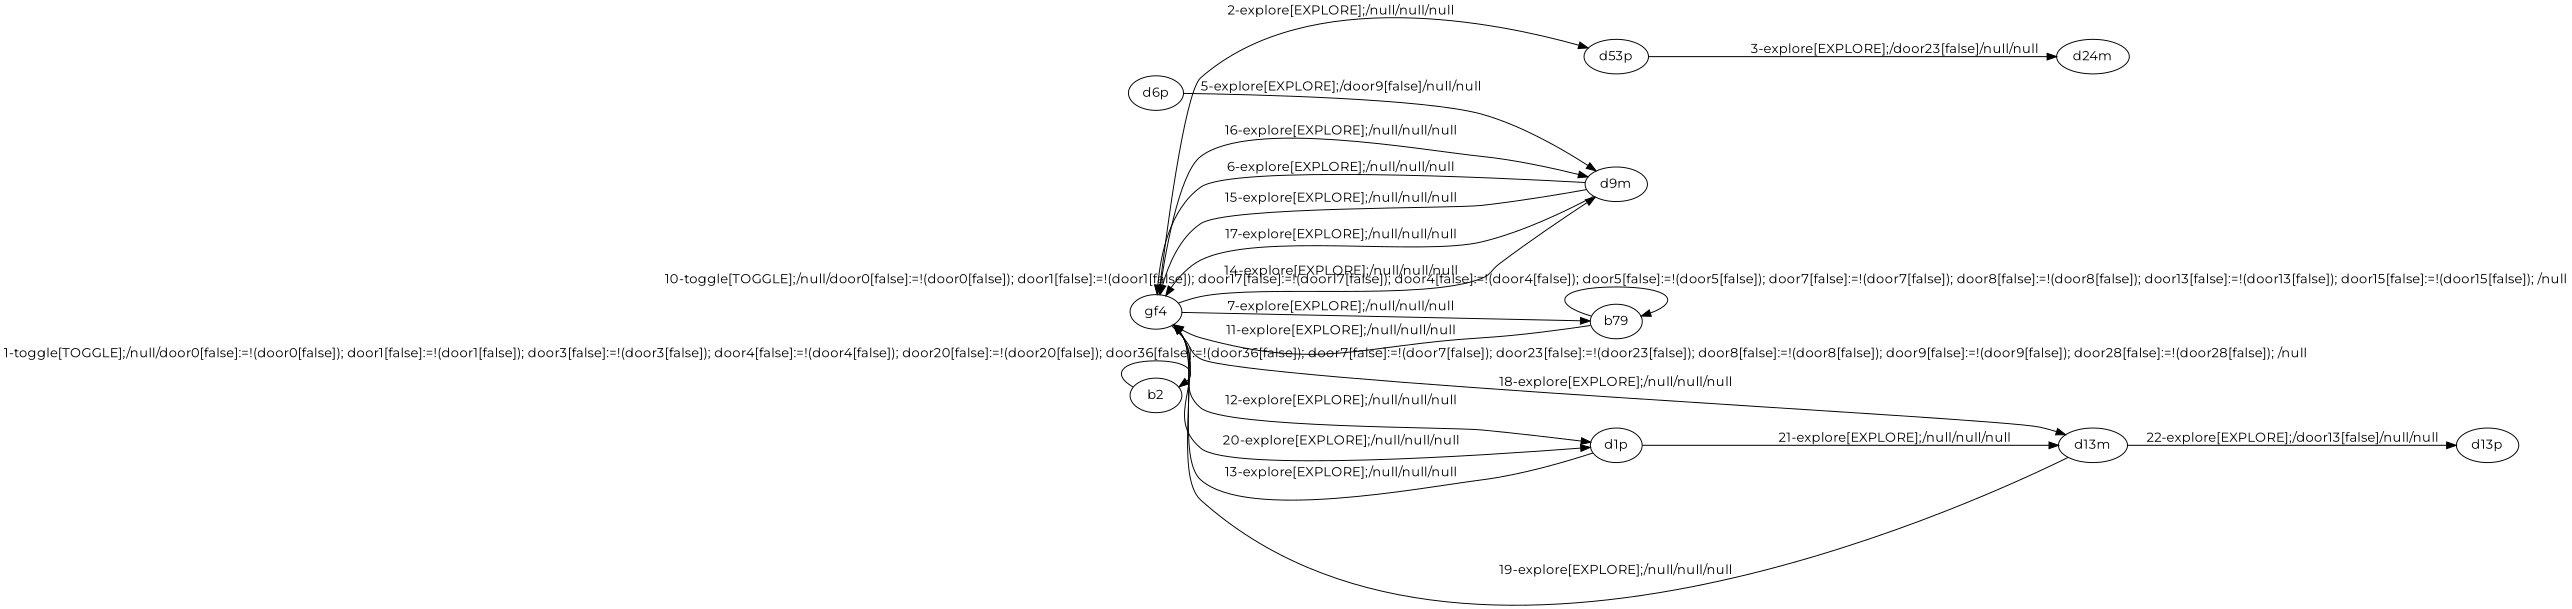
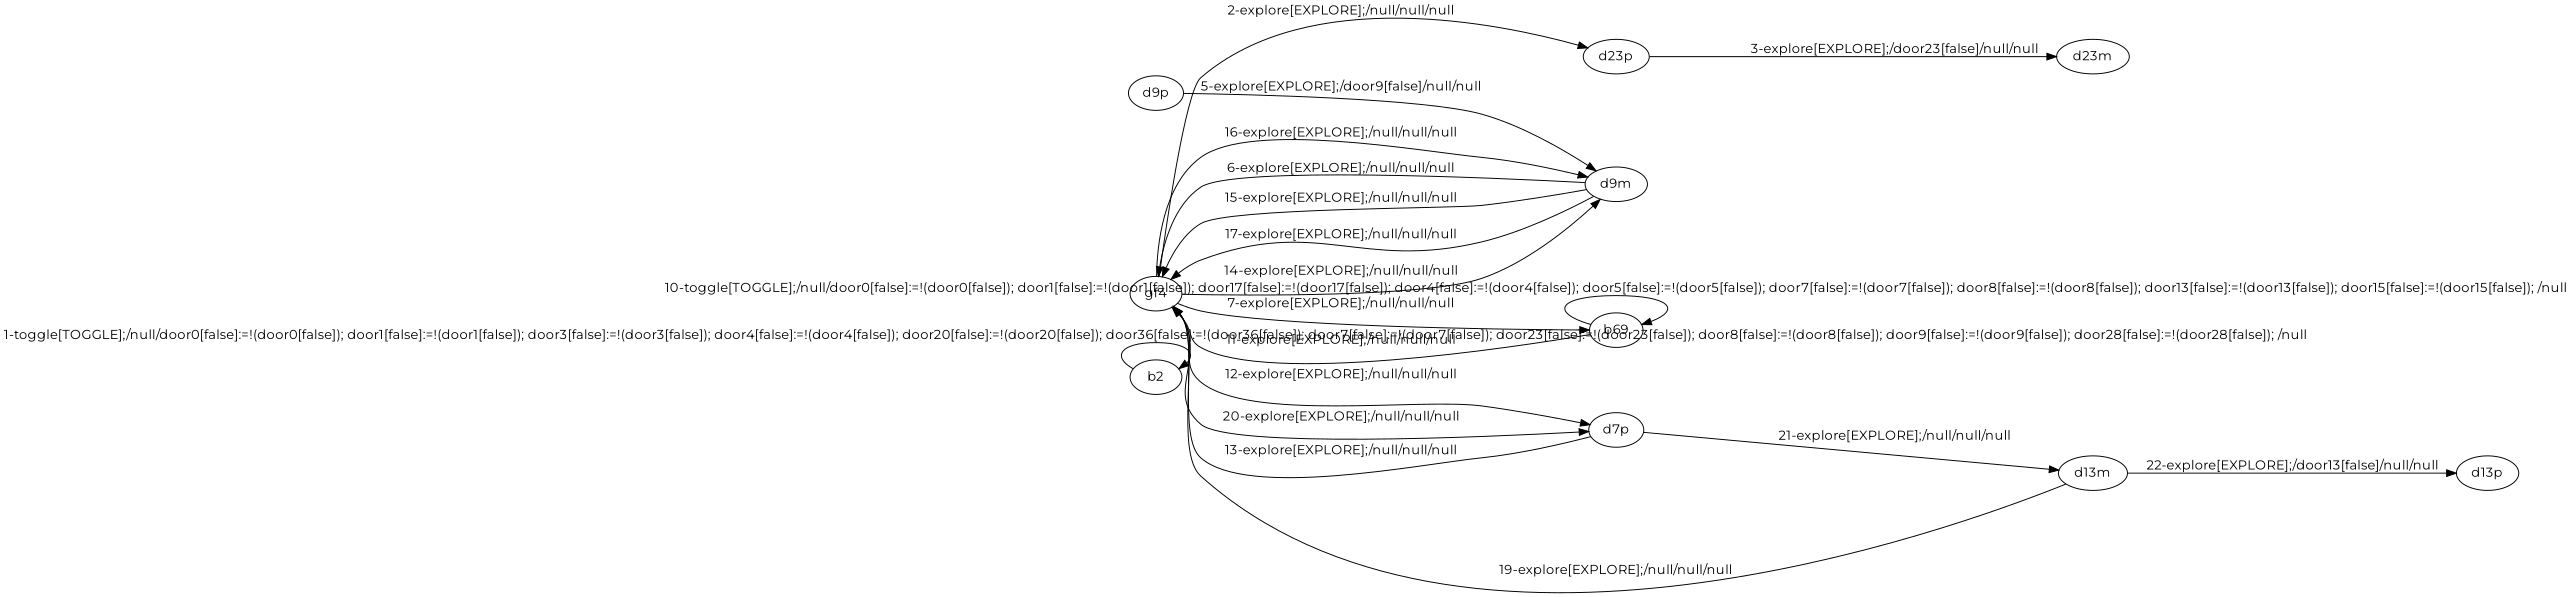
  digraph {
    fontname=Montserrat
    rankdir=LR
    node [fontname=Montserrat]
    edge [fontname=Montserrat]
    b2
-   d23p [label=d53p]
-   d23m [label=d24m]
-   d9p [label=d6p]
+   d23p
+   d23m
+   d9p
    d9m
    gf4
-   b79
-   d7p [label=d1p]
+   b79 [label=b69]
+   d7p
    d13m
    d13p
    b2 -> b2 [label="1-toggle[TOGGLE];/null/door0[false]:=!(door0[false]); door1[false]:=!(door1[false]); door3[false]:=!(door3[false]); door4[false]:=!(door4[false]); door20[false]:=!(door20[false]); door36[false]:=!(door36[false]); door7[false]:=!(door7[false]); door23[false]:=!(door23[false]); door8[false]:=!(door8[false]); door9[false]:=!(door9[false]); door28[false]:=!(door28[false]); /null"]
    d23p -> d23m [label="3-explore[EXPLORE];/door23[false]/null/null"]
    d9p -> d9m [label="5-explore[EXPLORE];/door9[false]/null/null"]
    d9m -> gf4 [label="6-explore[EXPLORE];/null/null/null"]
    d9m -> gf4 [label="15-explore[EXPLORE];/null/null/null"]
    d9m -> gf4 [label="17-explore[EXPLORE];/null/null/null"]
    gf4 -> d23p [label="2-explore[EXPLORE];/null/null/null"]
    gf4 -> d9m [label="14-explore[EXPLORE];/null/null/null"]
    gf4 -> d9m [label="16-explore[EXPLORE];/null/null/null"]
    gf4 -> b79 [label="7-explore[EXPLORE];/null/null/null"]
    gf4 -> d7p [label="12-explore[EXPLORE];/null/null/null"]
    gf4 -> d7p [label="20-explore[EXPLORE];/null/null/null"]
-   gf4 -> d13m [label="18-explore[EXPLORE];/null/null/null"]
    b79 -> gf4 [label="11-explore[EXPLORE];/null/null/null"]
    b79 -> b79 [label="10-toggle[TOGGLE];/null/door0[false]:=!(door0[false]); door1[false]:=!(door1[false]); door17[false]:=!(door17[false]); door4[false]:=!(door4[false]); door5[false]:=!(door5[false]); door7[false]:=!(door7[false]); door8[false]:=!(door8[false]); door13[false]:=!(door13[false]); door15[false]:=!(door15[false]); /null"]
    d7p -> gf4 [label="13-explore[EXPLORE];/null/null/null"]
    d7p -> d13m [label="21-explore[EXPLORE];/null/null/null"]
    d13m -> gf4 [label="19-explore[EXPLORE];/null/null/null"]
    d13m -> d13p [label="22-explore[EXPLORE];/door13[false]/null/null"]
  }
